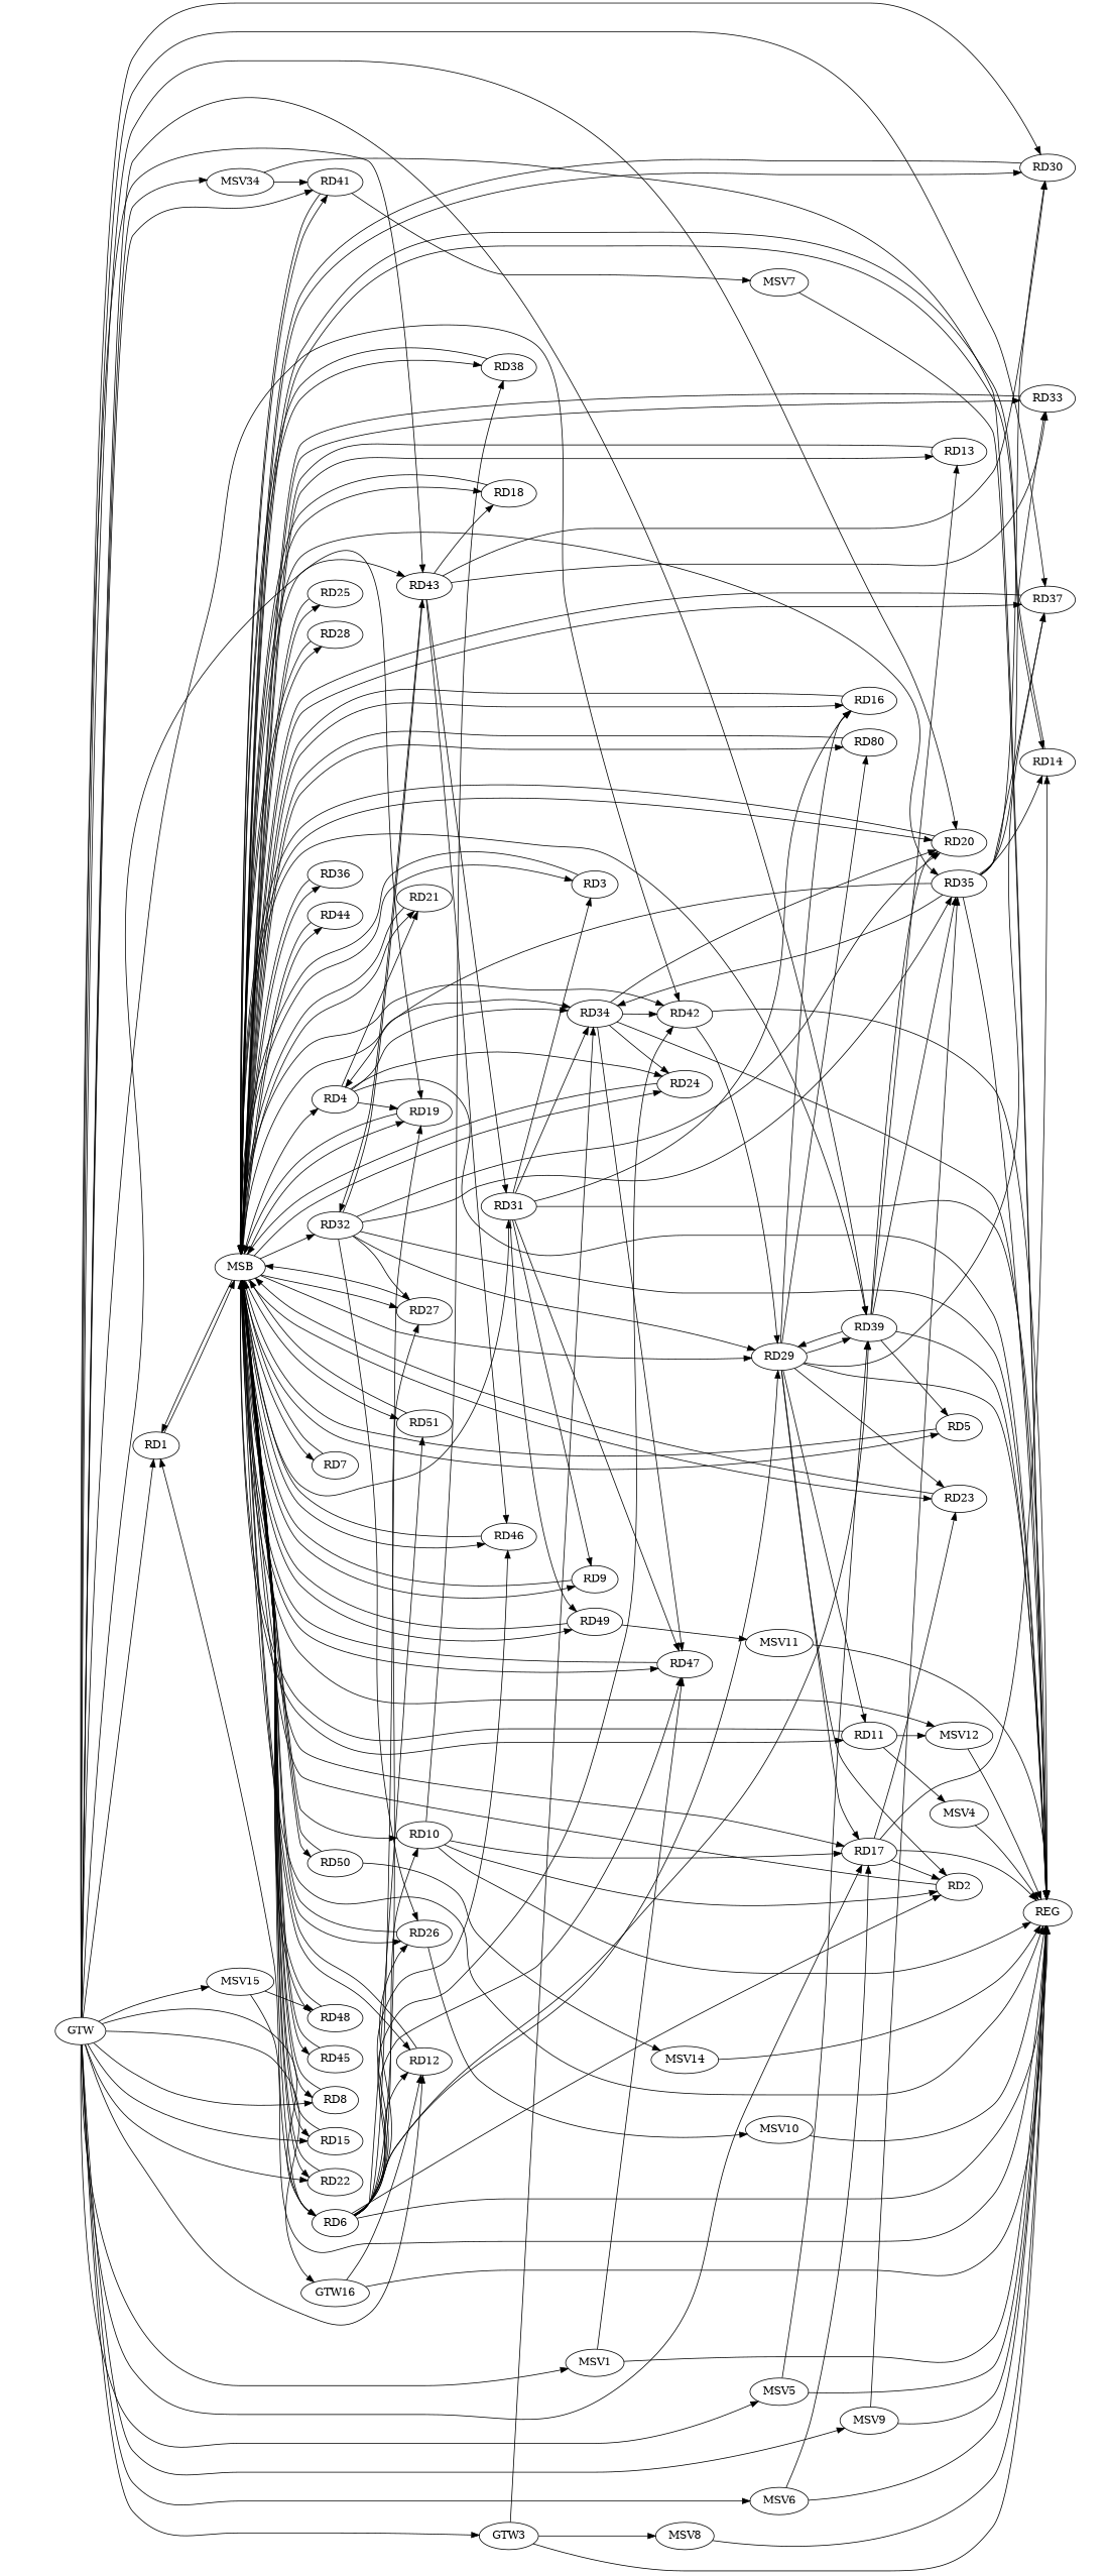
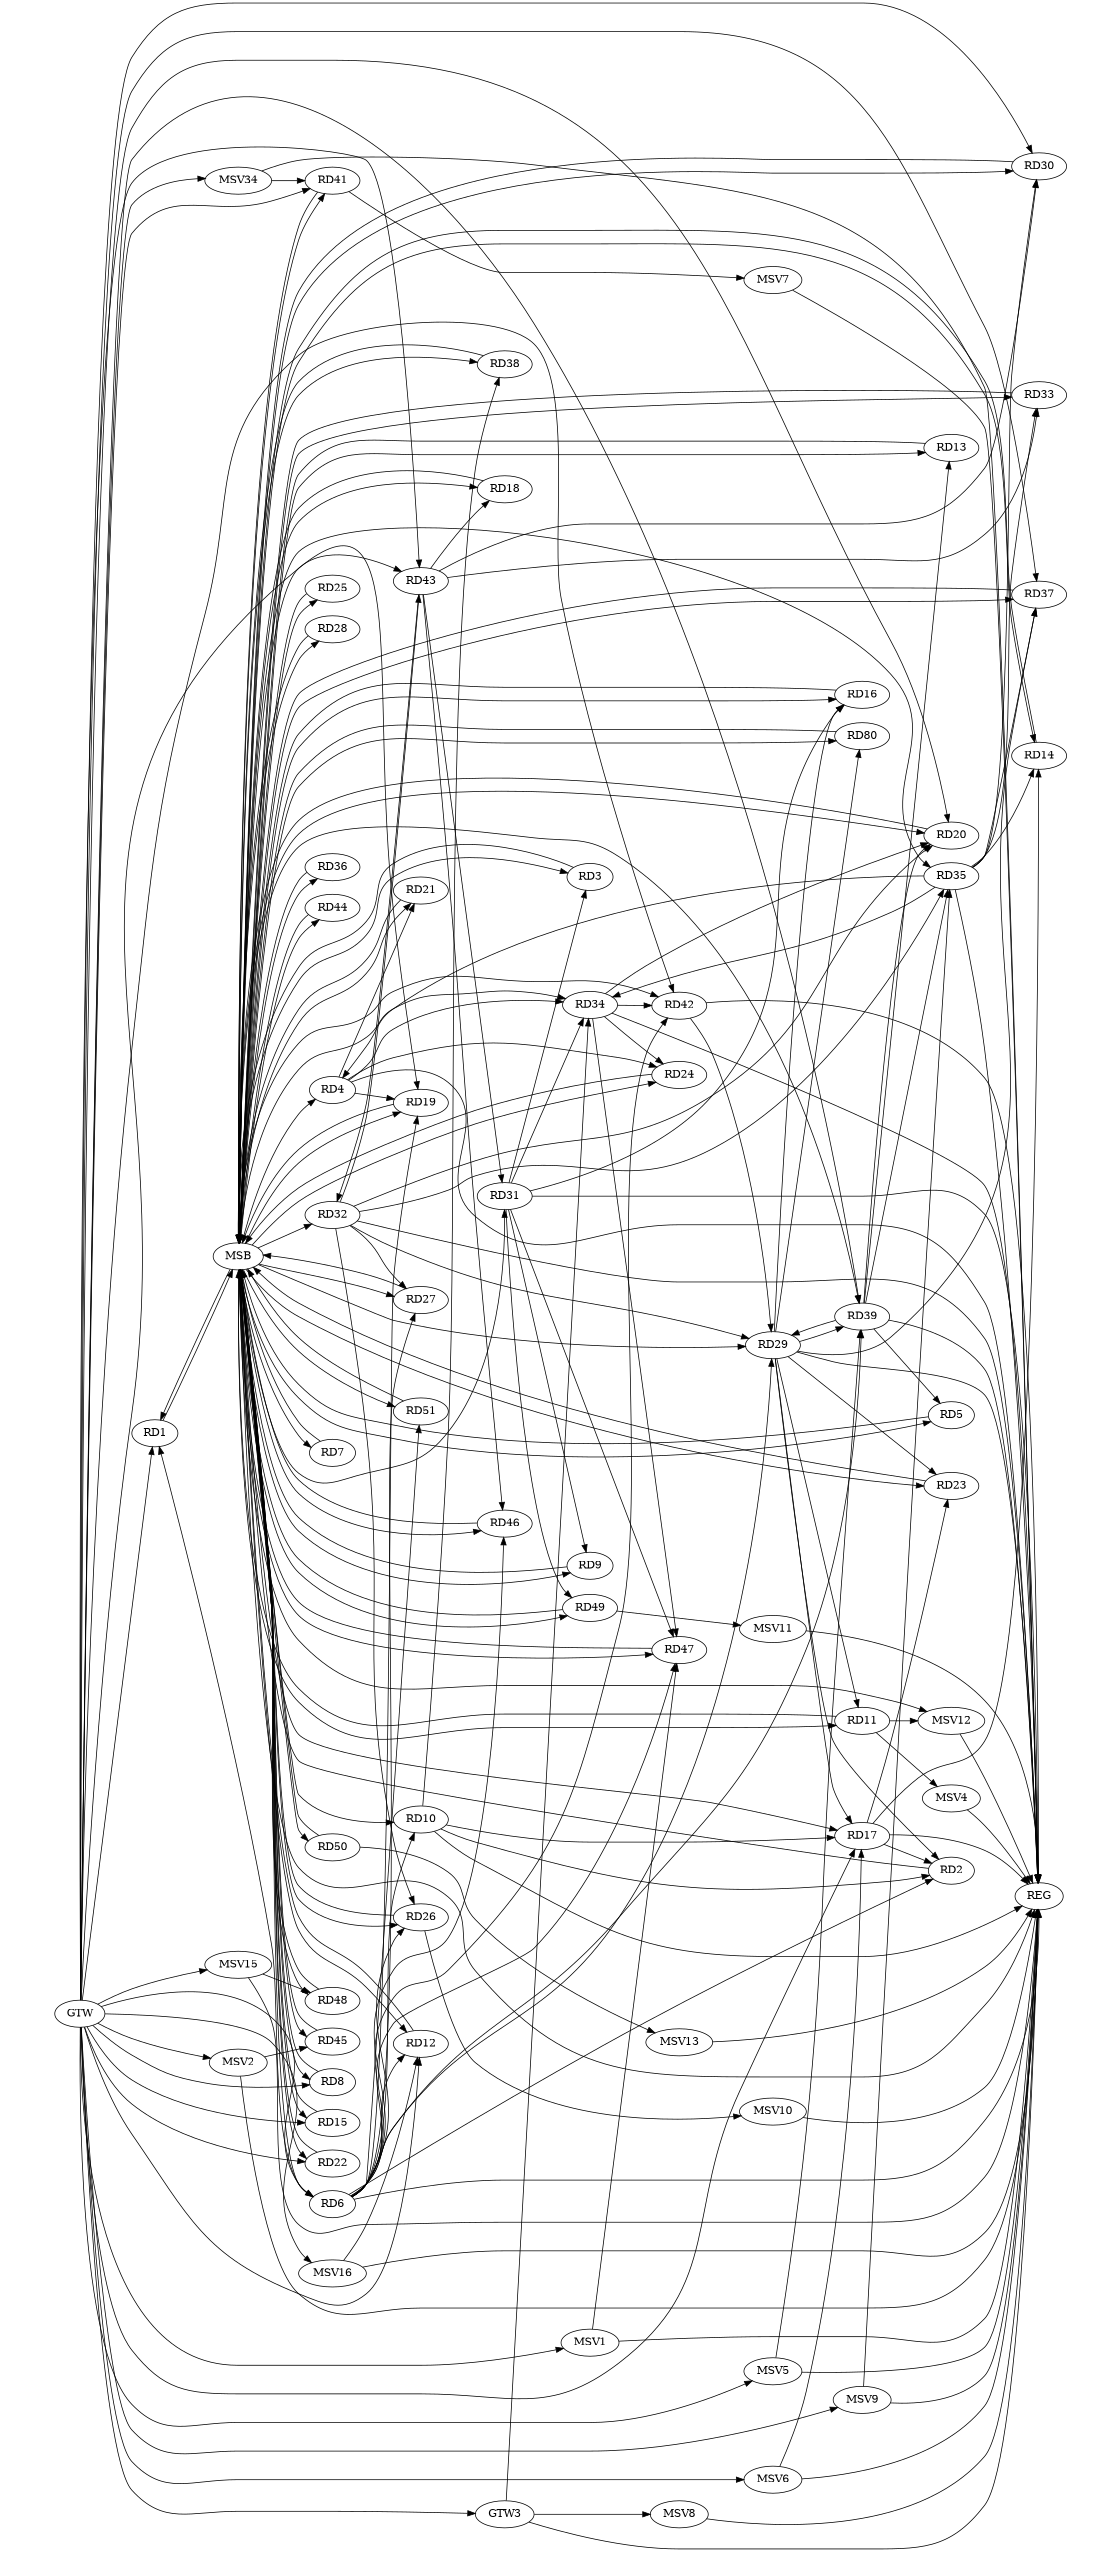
  strict digraph {
    rankdir=LR
    n1 [label=RD1]
    n2 [label=MSB]
    n3 [label=RD3]
    n4 [label=RD4]
    n5 [label=RD19]
    n6 [label=RD21]
    n7 [label=RD24]
    n8 [label=RD34]
    n9 [label=REG]
    n10 [label=RD5]
    n11 [label=RD6]
    n12 [label=RD10]
    n13 [label=RD12]
    n14 [label=RD26]
    n15 [label=RD27]
    n16 [label=RD29]
    n17 [label=RD39]
    n18 [label=RD42]
    n19 [label=RD46]
    n20 [label=RD47]
    n21 [label=RD51]
    n22 [label=RD7]
    n23 [label=RD8]
    n24 [label=RD9]
    n25 [label=RD17]
    n26 [label=RD38]
    n27 [label=RD11]
    n28 [label=MSV12]
    n29 [label=RD13]
    n30 [label=RD14]
    n31 [label=RD15]
    n32 [label=RD16]
    n33 [label=RD23]
    n34 [label=RD18]
    n35 [label=RD20]
    n36 [label=RD22]
    n37 [label=RD25]
    n38 [label=RD28]
    n39 [label=RD37]
    n40 [label=RD80]
    n41 [label=RD30]
    n42 [label=RD31]
    n43 [label=RD49]
    n44 [label=RD32]
    n45 [label=RD35]
    n46 [label=RD43]
    n47 [label=RD33]
    n48 [label=RD36]
    n49 [label=RD41]
    n50 [label=RD44]
    n51 [label=RD45]
    n52 [label=RD48]
    n53 [label=RD50]
    n54 [label=RD2]
    n55 [label=MSV10]
    n56 [label=MSV4]
    n57 [label=MSV11]
    n58 [label=MSV7]
-   n59 [label=MSV14]
+   n59 [label=MSV13]
    n60 [label=GTW]
    n61 [label=MSV1]
+   n62 [label=MSV2]
    n63 [label=GTW3]
    n64 [label=MSV5]
    n65 [label=MSV6]
    n66 [label=MSV9]
    n67 [label=MSV34]
    n68 [label=MSV15]
-   n69 [label=GTW16]
+   n69 [label=MSV16]
    n70 [label=MSV8]
    n1 -> n2
    n2 -> n1
    n2 -> n3
    n2 -> n4
    n2 -> n5
    n2 -> n6
    n2 -> n7
    n2 -> n8
    n2 -> n9
    n2 -> n10
    n2 -> n11
    n2 -> n12
    n2 -> n13
    n2 -> n14
    n2 -> n15
    n2 -> n16
    n2 -> n17
    n2 -> n18
    n2 -> n19
    n2 -> n20
    n2 -> n21
    n2 -> n22
    n2 -> n23
    n2 -> n24
    n2 -> n25
    n2 -> n26
    n2 -> n27
    n2 -> n28
    n2 -> n29
    n2 -> n30
    n2 -> n31
    n2 -> n32
    n2 -> n33
    n2 -> n34
    n2 -> n35
    n2 -> n36
    n2 -> n37
    n2 -> n38
    n2 -> n39
    n2 -> n40
    n2 -> n41
    n2 -> n42
    n2 -> n43
    n2 -> n44
    n2 -> n45
    n2 -> n46
    n2 -> n47
    n2 -> n48
    n2 -> n49
    n2 -> n50
    n2 -> n51
    n2 -> n52
    n2 -> n53
    n3 -> n2
    n4 -> n5
    n4 -> n6
    n4 -> n7
    n4 -> n8
    n4 -> n9
    n5 -> n2
    n6 -> n2
    n7 -> n2
    n8 -> n7
    n8 -> n9
    n8 -> n18
    n8 -> n20
    n8 -> n35
    n10 -> n2
    n11 -> n1
    n11 -> n5
    n11 -> n9
    n11 -> n12
    n11 -> n13
    n11 -> n14
    n11 -> n15
    n11 -> n16
    n11 -> n17
    n11 -> n18
    n11 -> n19
    n11 -> n20
    n11 -> n21
    n11 -> n54
    n12 -> n9
    n12 -> n25
    n12 -> n26
    n12 -> n54
    n13 -> n2
    n14 -> n2
    n14 -> n55
    n15 -> n2
    n16 -> n9
    n16 -> n17
    n16 -> n25
    n16 -> n27
    n16 -> n32
    n16 -> n33
    n16 -> n39
    n16 -> n40
    n16 -> n54
    n17 -> n9
    n17 -> n10
    n17 -> n16
    n17 -> n29
    n17 -> n35
    n17 -> n45
    n18 -> n9
    n18 -> n16
    n19 -> n2
    n20 -> n2
    n21 -> n2
    n22 -> n2
    n23 -> n2
    n24 -> n2
    n25 -> n9
    n25 -> n30
    n25 -> n33
    n25 -> n54
    n26 -> n2
    n27 -> n2
    n27 -> n28
    n27 -> n56
    n28 -> n9
    n29 -> n2
    n30 -> n2
    n31 -> n2
    n32 -> n2
    n33 -> n2
    n34 -> n2
    n35 -> n2
    n36 -> n2
    n37 -> n2
    n38 -> n2
    n39 -> n2
    n40 -> n2
    n41 -> n2
    n42 -> n3
    n42 -> n8
    n42 -> n9
    n42 -> n20
    n42 -> n24
    n42 -> n32
    n42 -> n43
    n43 -> n2
    n43 -> n57
    n44 -> n9
    n44 -> n14
    n44 -> n15
    n44 -> n16
    n44 -> n35
    n44 -> n45
    n44 -> n46
    n45 -> n4
    n45 -> n8
    n45 -> n9
    n45 -> n30
    n45 -> n39
    n45 -> n41
    n45 -> n47
    n46 -> n19
    n46 -> n34
    n46 -> n41
    n46 -> n42
    n46 -> n44
    n46 -> n47
    n47 -> n2
    n48 -> n2
    n49 -> n2
    n49 -> n58
    n50 -> n2
    n51 -> n2
    n52 -> n2
    n53 -> n2
    n53 -> n59
    n54 -> n2
    n55 -> n9
    n56 -> n9
    n57 -> n9
    n58 -> n9
    n59 -> n9
    n60 -> n1
    n60 -> n5
    n60 -> n11
    n60 -> n13
    n60 -> n17
    n60 -> n18
    n60 -> n23
    n60 -> n25
    n60 -> n31
    n60 -> n35
    n60 -> n36
    n60 -> n39
    n60 -> n41
    n60 -> n46
    n60 -> n49
    n60 -> n61
+   n60 -> n62
    n60 -> n63
    n60 -> n64
    n60 -> n65
    n60 -> n66
    n60 -> n67
    n60 -> n68
    n60 -> n69
    n61 -> n9
    n61 -> n20
+   n62 -> n9
+   n62 -> n51
    n63 -> n8
    n63 -> n9
    n63 -> n70
    n64 -> n9
    n64 -> n17
    n65 -> n9
    n65 -> n25
    n66 -> n9
    n66 -> n45
    n67 -> n9
    n67 -> n49
    n68 -> n9
    n68 -> n52
    n69 -> n9
    n69 -> n13
    n70 -> n9
  }
